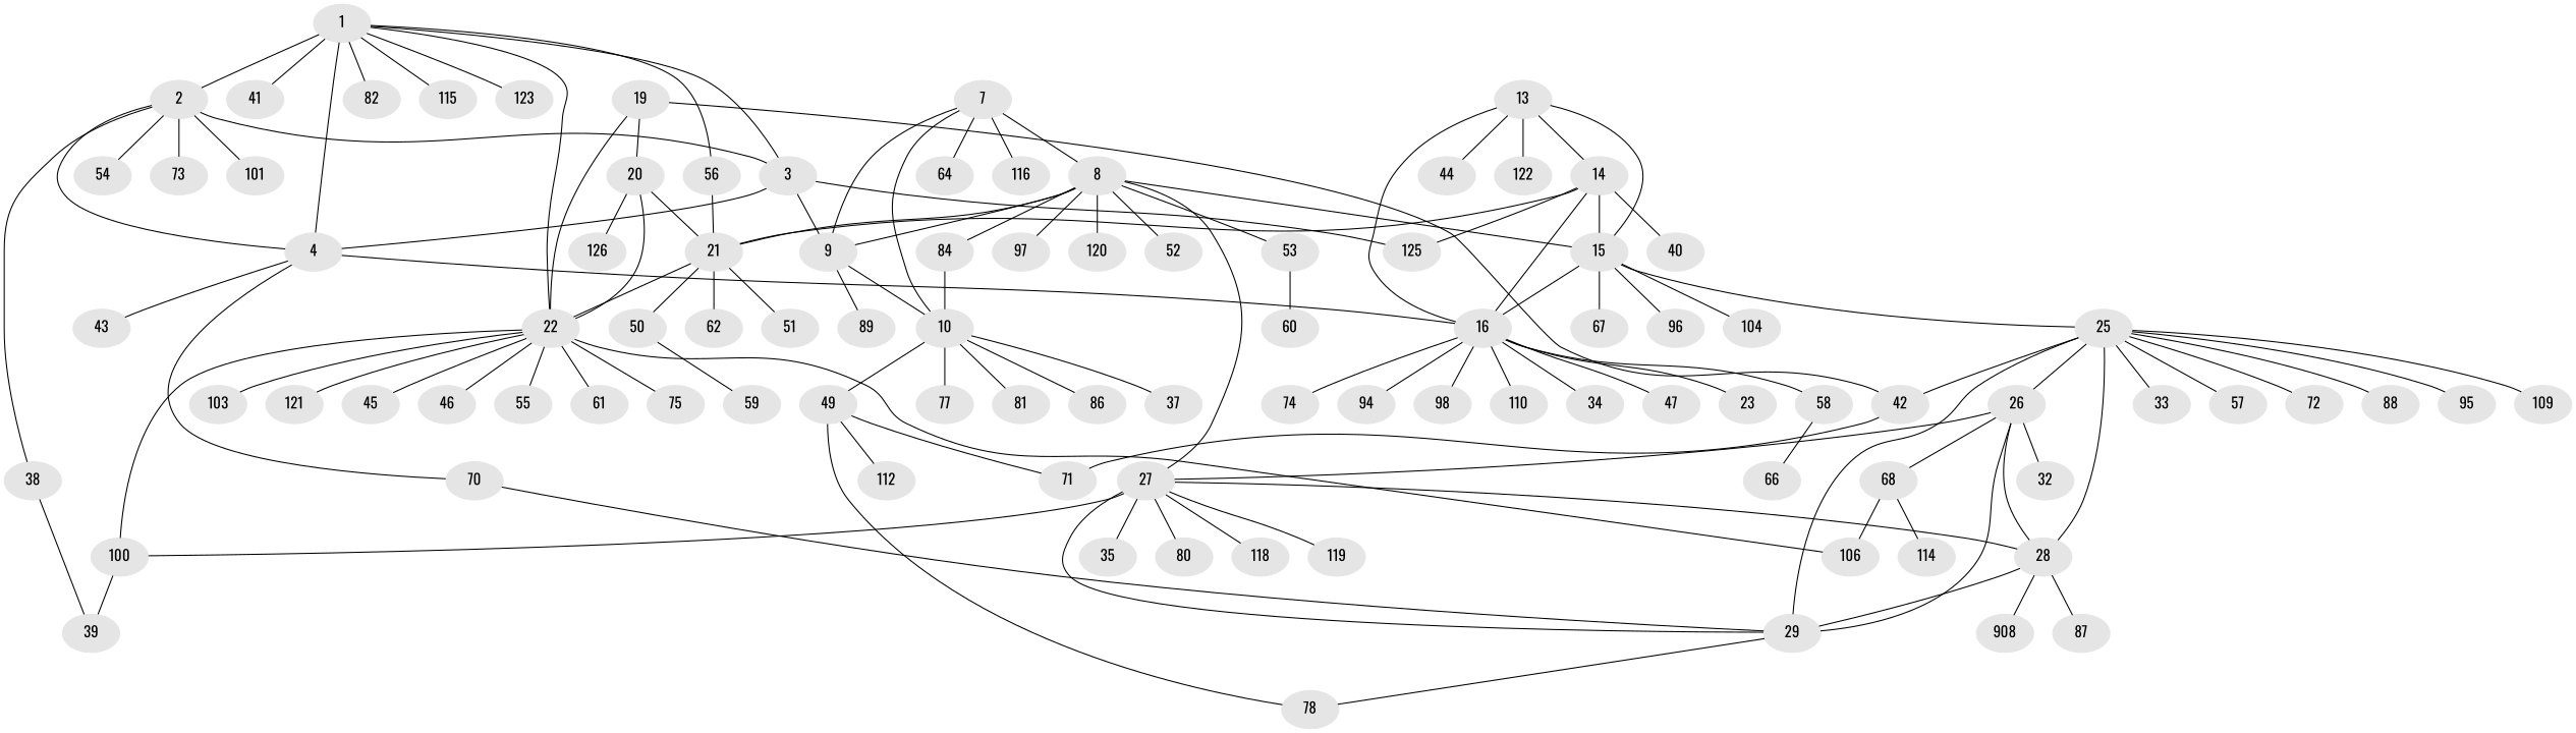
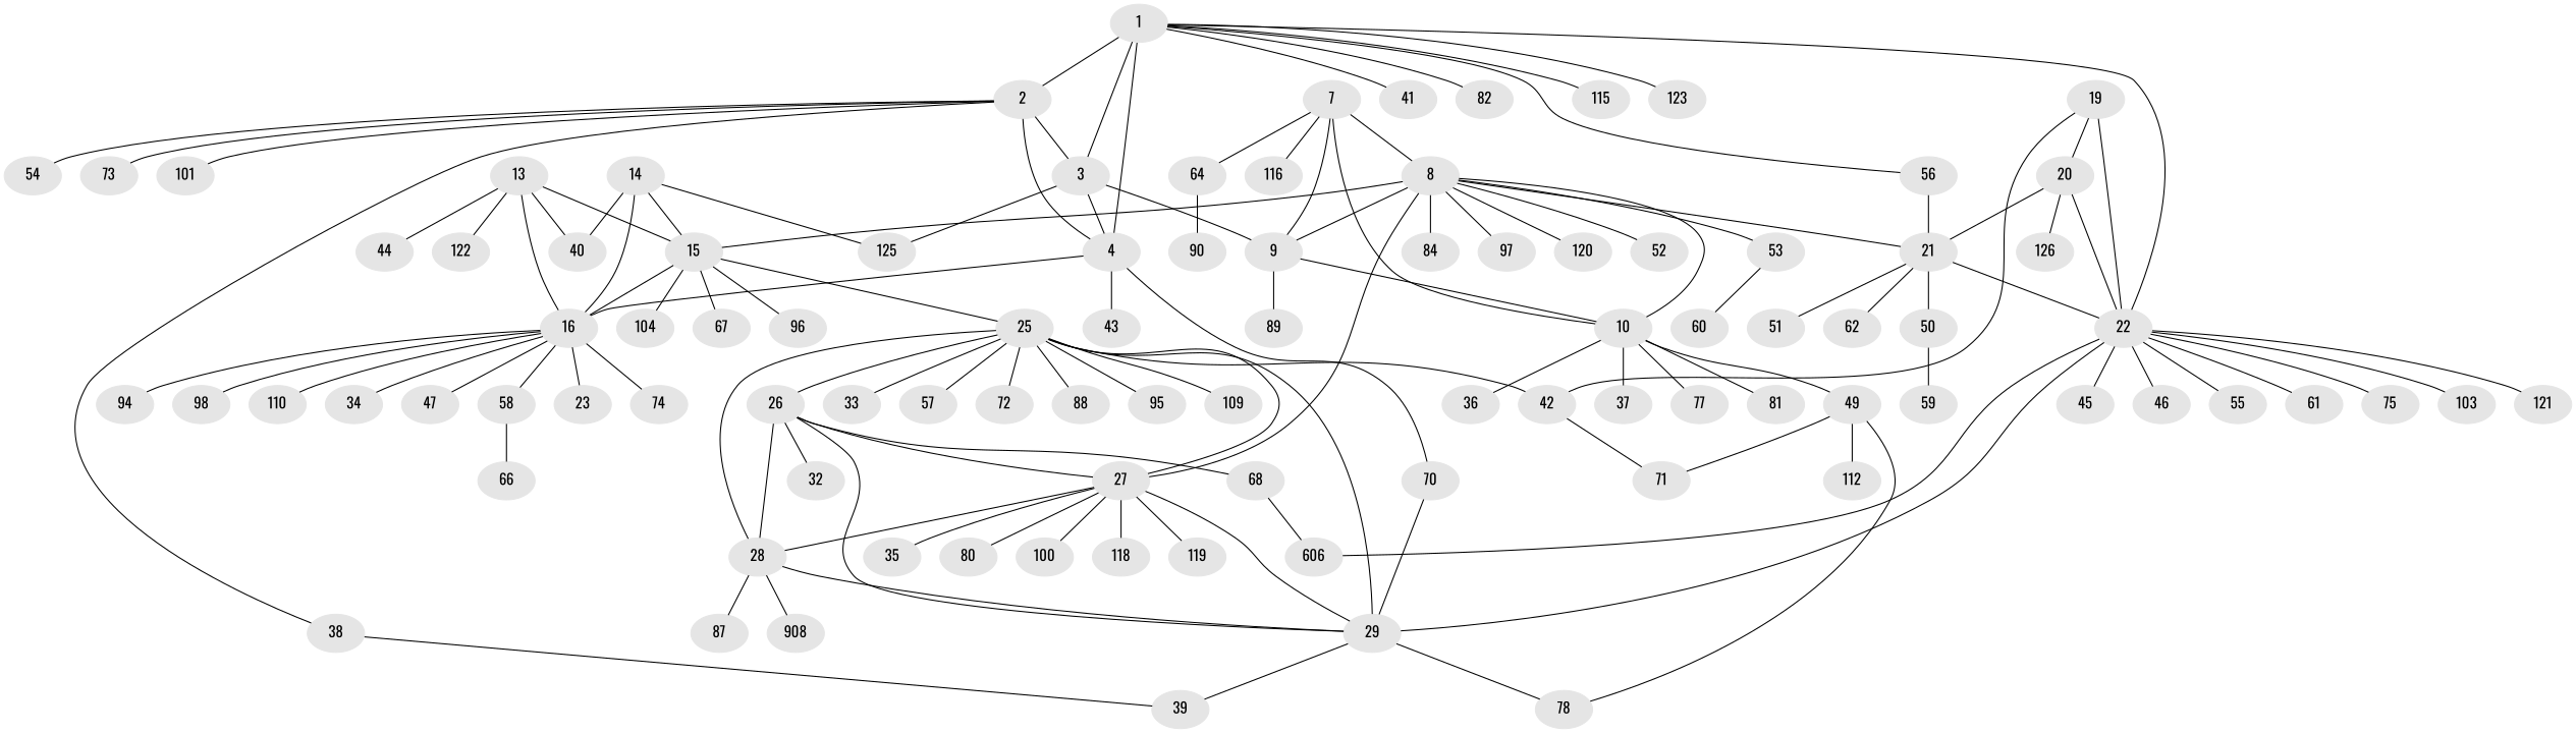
  graph {
    fontname=Oswald
    node [color=gray90 fontname=Oswald style=filled]
    edge [fontname=Oswald]
    1 [super="+6"]
    2 [super="+62"]
    3 [super="+31"]
    4 [super="+5"]
    22 [super="+24"]
    n6 [label=41]
    56
    82
    115
    123
    38
    54
    73
    101
    9
    125
    16 [super="+17"]
    43
    70
    29 [super="+91"]
    45
    46 [super="+99"]
    55
    61
    75
    103
-   106
+   106 [label=606]
    121
    21 [super="+23"]
    39
    10 [super="+117"]
    89
    34
    47
    58
    n36 [label=23]
    74
    94
    98
    110
    78
    7 [super="+11"]
    8 [super="+12"]
    64 [super="+83"]
    116
    15 [super="+41"]
    27 [super="+79"]
    52 [super="+65"]
    53
    84
    97
    120
-   36 [label=86]
+   36
    37
    49 [super="+102"]
    77
    81
+   90
    25 [super="+30"]
    67
    96
    104
    50
    51 [super="+69"]
    n65 [label=62]
    28 [super="+85"]
    35
    80
    100
    118
    119
    60
    71 [super="+107"]
    112
    13 [super="+111"]
    14 [super="+18"]
    44
    122
    40
    42 [super="+124"]
    26 [super="+76"]
    33
    57
    72
    88
    95 [super="+105"]
    109
    66
    20 [super="+93"]
    126
    19
    59
    32
    68 [super="+86"]
    87
    n96 [label=908 super="+113"]
-   114
    1 -- 2 [weight=2]
    1 -- 3 [weight=2]
    1 -- 4 [weight=4]
    1 -- 22
    1 -- n6
    1 -- 56
    1 -- 82
    1 -- 115
    1 -- 123
    2 -- 3
    2 -- 4 [weight=2]
    2 -- 38
    2 -- 54
    2 -- 73
    2 -- 101
    3 -- 4 [weight=2]
    3 -- 9
    3 -- 125
    4 -- 16
    4 -- 43
    4 -- 70
-   22 -- 100
+   22 -- 29
    22 -- 45
    22 -- 46
    22 -- 55
    22 -- 61
    22 -- 75
    22 -- 103
    22 -- 106
    22 -- 121
    56 -- 21 [weight=2]
    38 -- 39
    9 -- 10
    9 -- 89
    16 -- 34
    16 -- 47
    16 -- 58
    16 -- n36
    16 -- 74
    16 -- 94
    16 -- 98
    16 -- 110
    70 -- 29
-   100 -- 39
+   29 -- 39
    29 -- 78
    21 -- 22 [weight=4]
    21 -- 50
    21 -- 51
    21 -- n65
    10 -- 36
    10 -- 37
    10 -- 49
    10 -- 77
    10 -- 81
    58 -- 66
    7 -- 9 [weight=2]
    7 -- 10 [weight=2]
    7 -- 8 [weight=4]
    7 -- 64
    7 -- 116
    8 -- 9 [weight=2]
    8 -- 21
-   84 -- 10 [weight=2]
+   8 -- 10 [weight=2]
    8 -- 15
    8 -- 27
    8 -- 52
    8 -- 53
    8 -- 84
    8 -- 97
    8 -- 120
+   64 -- 90
    15 -- 16 [weight=2]
    15 -- 25
    15 -- 67
    15 -- 96
    15 -- 104
    27 -- 29
    27 -- 28
    27 -- 35
    27 -- 80
    27 -- 100
    27 -- 118
    27 -- 119
    53 -- 60
    49 -- 78
    49 -- 71
    49 -- 112
    25 -- 29 [weight=2]
+   25 -- 27 [weight=2]
    25 -- 28 [weight=2]
    25 -- 42
    25 -- 26 [weight=2]
    25 -- 33
    25 -- 57
    25 -- 72
    25 -- 88
    25 -- 95
    25 -- 109
    50 -- 59
    28 -- 29
    28 -- 87
    28 -- n96
    13 -- 16 [weight=2]
    13 -- 15
-   13 -- 14 [weight=2]
+   13 -- 40 [weight=2]
    13 -- 44
    13 -- 122
    14 -- 125
    14 -- 16 [weight=4]
-   14 -- 21
    14 -- 15 [weight=2]
    14 -- 40
    42 -- 71
    26 -- 29
    26 -- 27
    26 -- 28
    26 -- 32
    26 -- 68
    20 -- 22 [weight=2]
    20 -- 21 [weight=2]
    20 -- 126
    19 -- 22 [weight=2]
    19 -- 42
    19 -- 20
    68 -- 106
-   68 -- 114
  }
